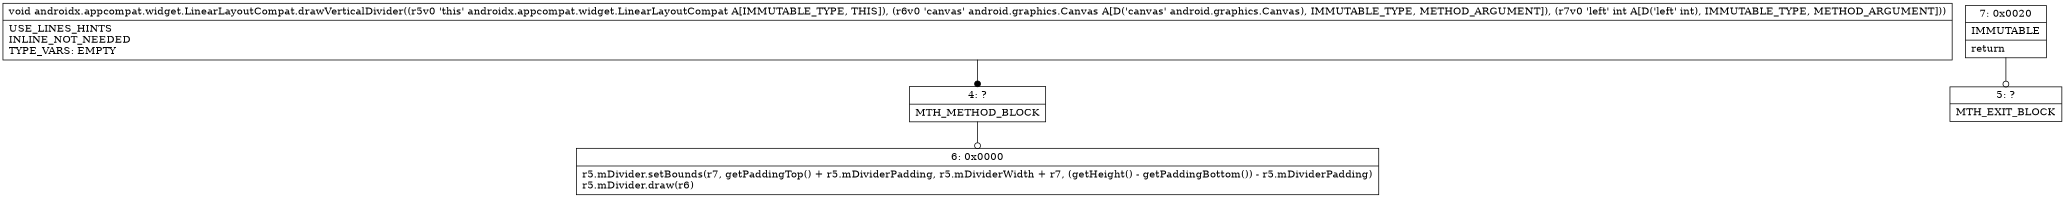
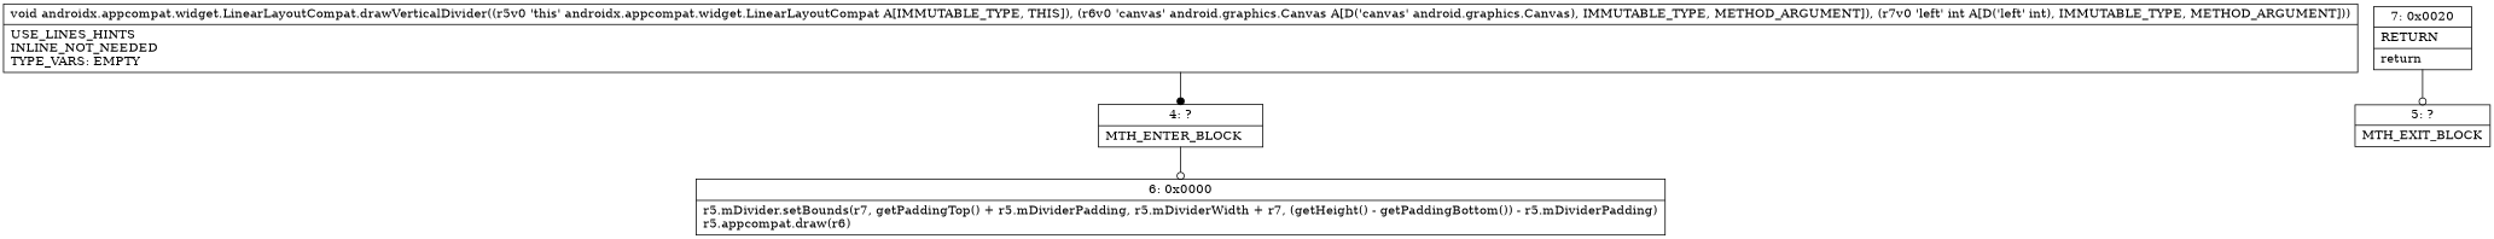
  digraph {
    node [shape=record]
    edge [arrowhead=odot]
-   n1 [label="{4\:\ ?|MTH_METHOD_BLOCK\l}"]
-   n2 [label="{6\:\ 0x0000|r5.mDivider.setBounds(r7, getPaddingTop() + r5.mDividerPadding, r5.mDividerWidth + r7, (getHeight() \- getPaddingBottom()) \- r5.mDividerPadding)\lr5.mDivider.draw(r6)\l}"]
-   n3 [label="{7\:\ 0x0020|IMMUTABLE\l|return\l}"]
+   n1 [label="{4\:\ ?|MTH_ENTER_BLOCK\l}"]
+   n2 [label="{6\:\ 0x0000|r5.mDivider.setBounds(r7, getPaddingTop() + r5.mDividerPadding, r5.mDividerWidth + r7, (getHeight() \- getPaddingBottom()) \- r5.mDividerPadding)\lr5.appcompat.draw(r6)\l}"]
+   n3 [label="{7\:\ 0x0020|RETURN\l|return\l}"]
    n4 [label="{5\:\ ?|MTH_EXIT_BLOCK\l}"]
    n5 [label="{void androidx.appcompat.widget.LinearLayoutCompat.drawVerticalDivider((r5v0 'this' androidx.appcompat.widget.LinearLayoutCompat A[IMMUTABLE_TYPE, THIS]), (r6v0 'canvas' android.graphics.Canvas A[D('canvas' android.graphics.Canvas), IMMUTABLE_TYPE, METHOD_ARGUMENT]), (r7v0 'left' int A[D('left' int), IMMUTABLE_TYPE, METHOD_ARGUMENT]))  | USE_LINES_HINTS\lINLINE_NOT_NEEDED\lTYPE_VARS: EMPTY\l}"]
    n1 -> n2
    n3 -> n4
    n5 -> n1 [arrowhead=dot]
  }
